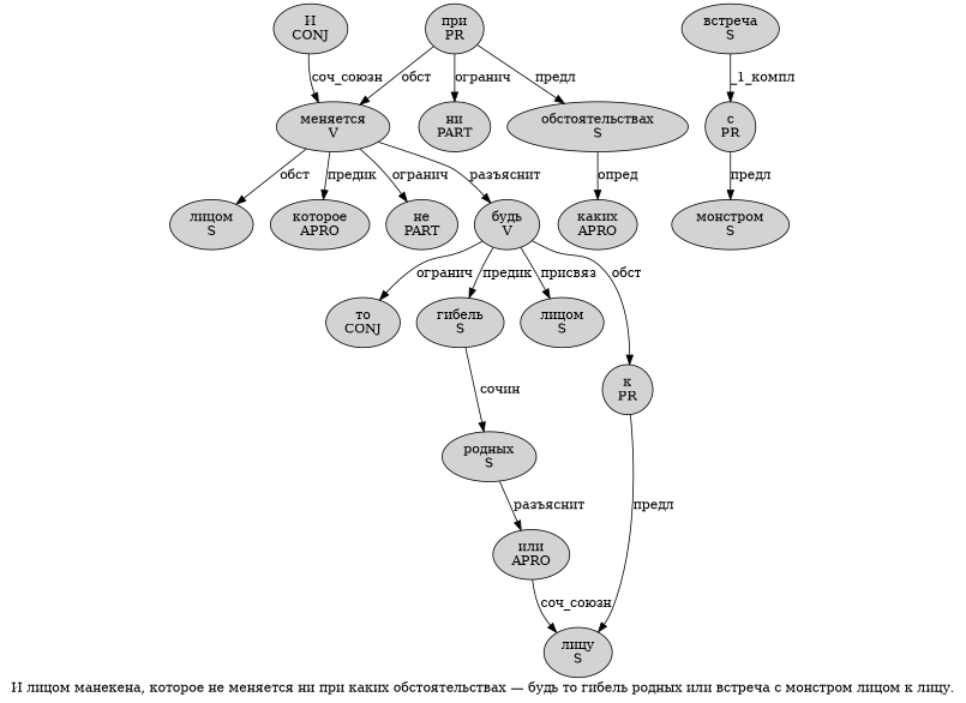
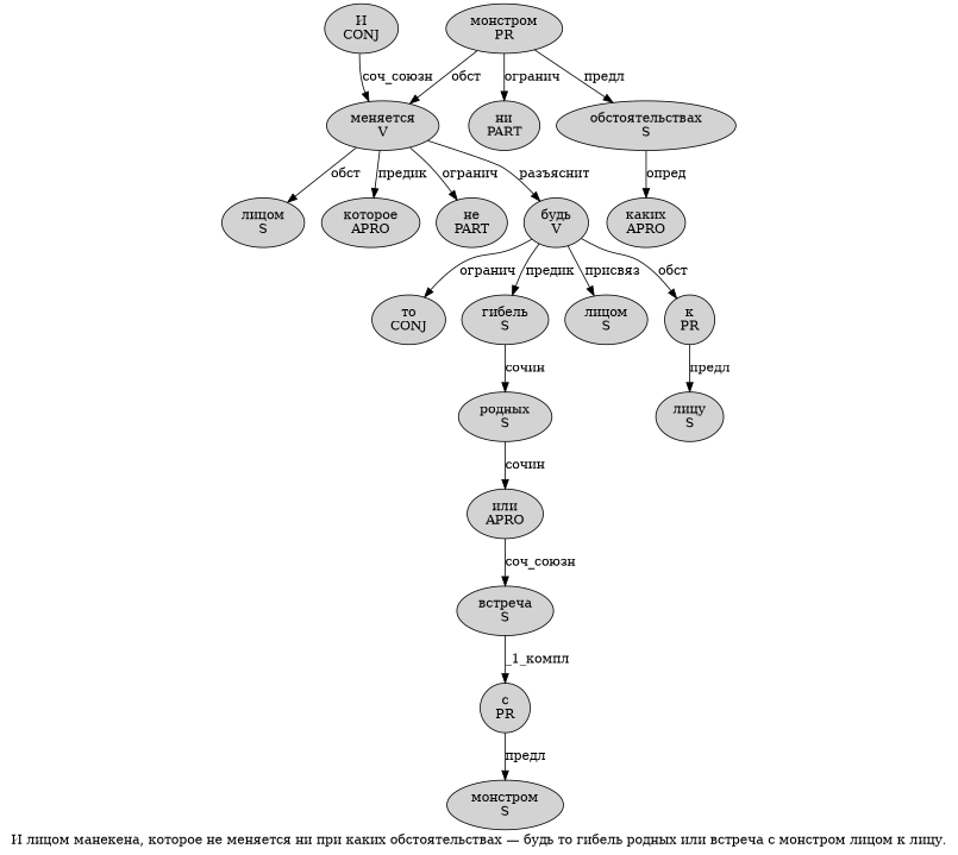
  digraph {
    fontname="DejaVu Serif"
    label="И лицом манекена, которое не меняется ни при каких обстоятельствах — будь то гибель родных или встреча с монстром лицом к лицу."
    node [fillcolor=lightgray fontname="DejaVu Serif" penwidth=1 shape=ellipse style=filled]
    edge [fontname="DejaVu Serif"]
    n1 [label="И\nCONJ"]
    n2 [label="меняется\nV"]
    n3 [label="лицом\nS"]
    n4 [label="которое\nAPRO"]
    n5 [label="не\nPART"]
    n6 [label="будь\nV"]
-   n7 [label="при\nPR"]
+   n7 [label="монстром\nPR"]
    n8 [label="ни\nPART"]
    n9 [label="обстоятельствах\nS"]
    n10 [label="то\nCONJ"]
    n11 [label="гибель\nS"]
    n12 [label="лицом\nS"]
    n13 [label="к\nPR"]
    n14 [label="каких\nAPRO"]
    n15 [label="родных\nS"]
    n16 [label="лицу\nS"]
    n17 [label="или\nAPRO"]
    n18 [label="встреча\nS"]
    n19 [label="с\nPR"]
    n20 [label="монстром\nS"]
    n1 -> n2 [label="соч_союзн"]
    n2 -> n3 [label="обст"]
    n2 -> n4 [label="предик"]
    n2 -> n5 [label="огранич"]
    n2 -> n6 [label="разъяснит"]
    n6 -> n10 [label="огранич"]
    n6 -> n11 [label="предик"]
    n6 -> n12 [label="присвяз"]
    n6 -> n13 [label="обст"]
    n7 -> n2 [label="обст"]
    n7 -> n8 [label="огранич"]
    n7 -> n9 [label="предл"]
    n9 -> n14 [label="опред"]
    n11 -> n15 [label="сочин"]
    n13 -> n16 [label="предл"]
-   n15 -> n17 [label="разъяснит"]
-   n17 -> n16 [label="соч_союзн"]
+   n15 -> n17 [label="сочин"]
+   n17 -> n18 [label="соч_союзн"]
    n18 -> n19 [label="_1_компл"]
    n19 -> n20 [label="предл"]
  }
